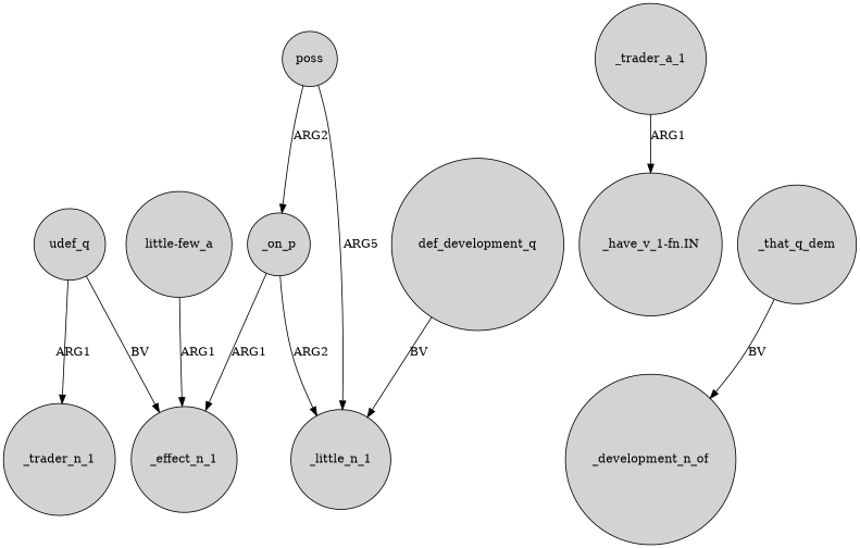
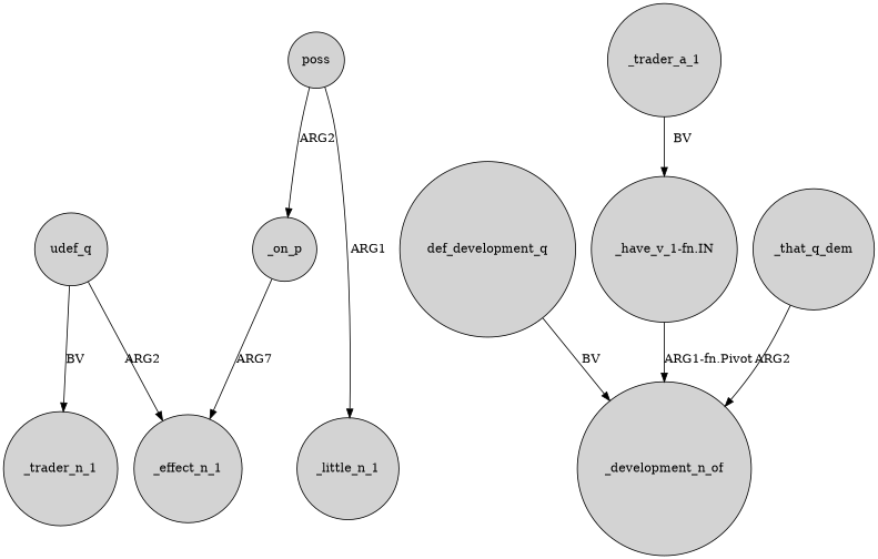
  digraph {
    node [shape=circle style=filled]
    n1 [label=_little_n_1]
    _on_p
    _effect_n_1
    udef_q
    _trader_n_1
    "_have_v_1-fn.IN"
    _development_n_of
-   "little-few_a"
    n9 [label=def_development_q]
    n10 [label=_trader_a_1]
    poss
    _that_q_dem
-   _on_p -> n1 [label=ARG2]
-   _on_p -> _effect_n_1 [label=ARG1]
-   udef_q -> _effect_n_1 [label=BV]
-   udef_q -> _trader_n_1 [label=ARG1]
-   "little-few_a" -> _effect_n_1 [label=ARG1]
-   n9 -> n1 [label=BV]
-   n10 -> "_have_v_1-fn.IN" [label=ARG1]
-   poss -> n1 [label=ARG5]
+   _on_p -> _effect_n_1 [label=ARG7]
+   udef_q -> _effect_n_1 [label=ARG2]
+   udef_q -> _trader_n_1 [label=BV]
+   "_have_v_1-fn.IN" -> _development_n_of [label="ARG1-fn.Pivot"]
+   n9 -> _development_n_of [label=BV]
+   n10 -> "_have_v_1-fn.IN" [label=BV]
+   poss -> n1 [label=ARG1]
    poss -> _on_p [label=ARG2]
-   _that_q_dem -> _development_n_of [label=BV]
+   _that_q_dem -> _development_n_of [label=ARG2]
  }
